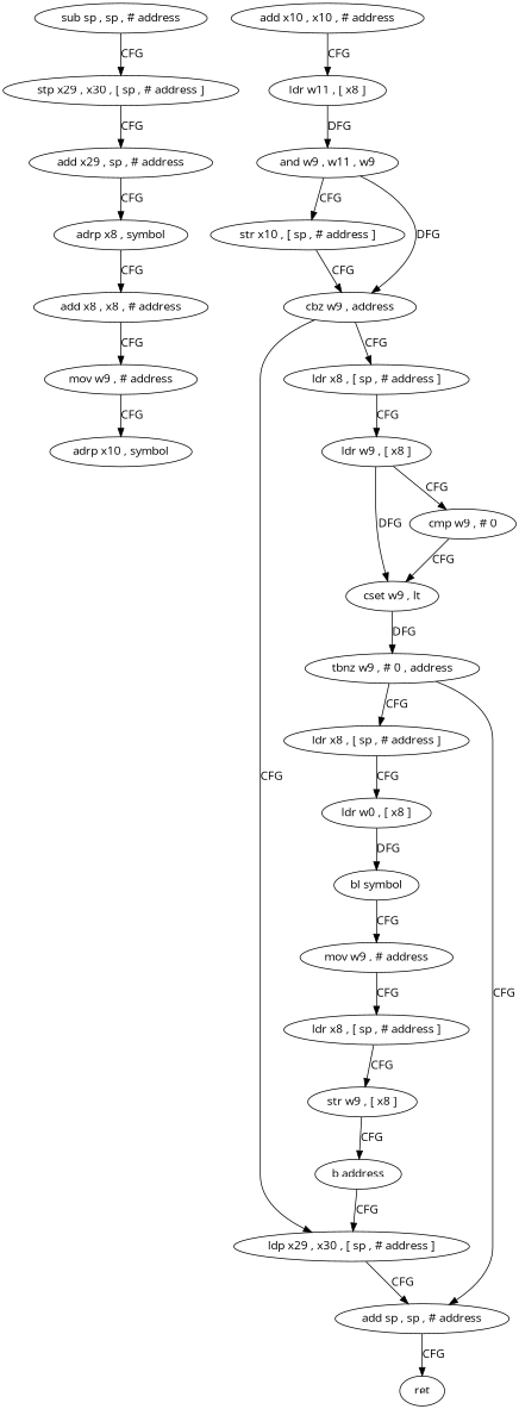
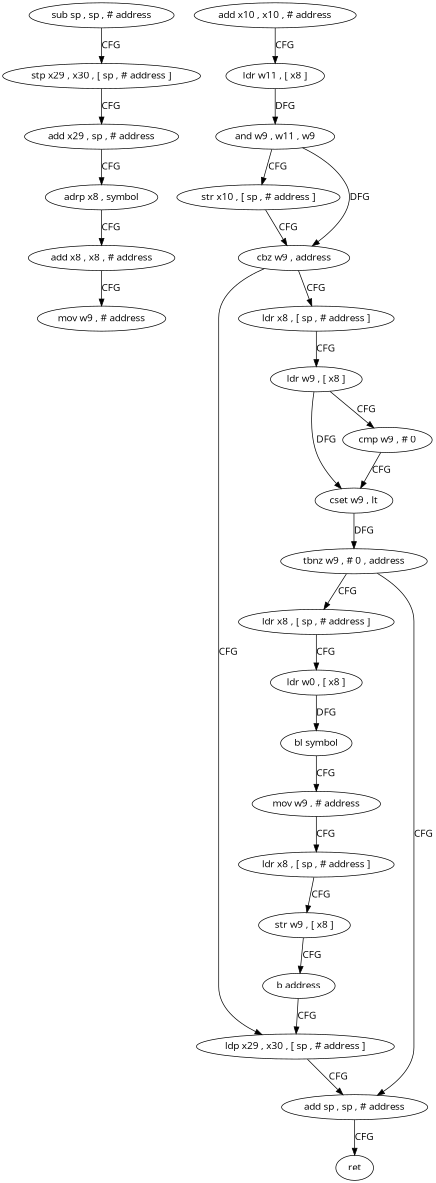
  digraph {
    fontname="Open Sans"
    node [fontname="Open Sans"]
    edge [fontname="Open Sans"]
    n1 [label="sub sp , sp , # address"]
    n2 [label="stp x29 , x30 , [ sp , # address ]"]
    n3 [label="add x29 , sp , # address"]
    n4 [label="adrp x8 , symbol"]
    n5 [label="add x8 , x8 , # address"]
    n6 [label="mov w9 , # address"]
-   n7 [label="adrp x10 , symbol"]
    n8 [label="add x10 , x10 , # address"]
    n9 [label="ldr w11 , [ x8 ]"]
    n10 [label="and w9 , w11 , w9"]
    n11 [label="str x10 , [ sp , # address ]"]
    n12 [label="cbz w9 , address"]
    n13 [label="ldp x29 , x30 , [ sp , # address ]"]
    n14 [label="ldr x8 , [ sp , # address ]"]
    n15 [label="add sp , sp , # address"]
    n16 [label="ldr w9 , [ x8 ]"]
    n17 [label=ret]
    n18 [label="cmp w9 , # 0"]
    n19 [label="cset w9 , lt"]
    n20 [label="tbnz w9 , # 0 , address"]
    n21 [label="ldr x8 , [ sp , # address ]"]
    n22 [label="b address"]
    n23 [label="ldr w0 , [ x8 ]"]
    n24 [label="bl symbol"]
    n25 [label="mov w9 , # address"]
    n26 [label="ldr x8 , [ sp , # address ]"]
    n27 [label="str w9 , [ x8 ]"]
    n1 -> n2 [label=CFG]
    n2 -> n3 [label=CFG]
    n3 -> n4 [label=CFG]
    n4 -> n5 [label=CFG]
    n5 -> n6 [label=CFG]
-   n6 -> n7 [label=CFG]
    n8 -> n9 [label=CFG]
    n9 -> n10 [label=DFG]
    n10 -> n11 [label=CFG]
    n10 -> n12 [label=DFG]
    n11 -> n12 [label=CFG]
    n12 -> n13 [label=CFG]
    n12 -> n14 [label=CFG]
    n13 -> n15 [label=CFG]
    n14 -> n16 [label=CFG]
    n15 -> n17 [label=CFG]
    n16 -> n18 [label=CFG]
    n16 -> n19 [label=DFG]
    n18 -> n19 [label=CFG]
    n19 -> n20 [label=DFG]
    n20 -> n15 [label=CFG]
    n20 -> n21 [label=CFG]
    n21 -> n23 [label=CFG]
    n22 -> n13 [label=CFG]
    n23 -> n24 [label=DFG]
    n24 -> n25 [label=CFG]
    n25 -> n26 [label=CFG]
    n26 -> n27 [label=CFG]
    n27 -> n22 [label=CFG]
  }
